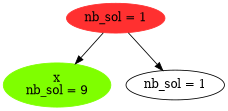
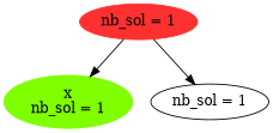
  digraph {
    fontname="DejaVu Serif"
    node [style=filled fontname="DejaVu Serif"]
    edge [fontname="DejaVu Serif"]
    n1 [color=firebrick1 label="nb_sol = 1"]
-   n2 [color=chartreuse label="x\nnb_sol = 9"]
+   n2 [color=chartreuse label="x\nnb_sol = 1"]
    n3 [label="nb_sol = 1" style=""]
    n1 -> n2
    n1 -> n3
  }
